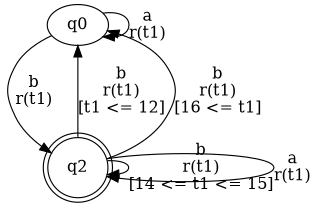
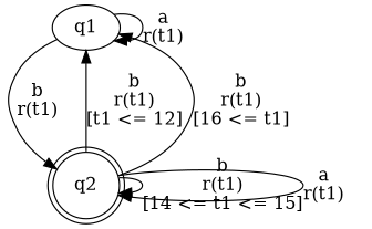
  digraph {
-   n1 [label=q0]
+   n1 [label=q1]
    n2 [label=q2 shape=doublecircle]
    n1 -> n1 [label="a\nr(t1)\n"]
    n1 -> n2 [label="b\nr(t1)\n"]
    n2 -> n1 [label="b\nr(t1)\n[t1 <= 12]"]
    n2 -> n1 [label="b\nr(t1)\n[16 <= t1]"]
    n2 -> n2 [label="b\nr(t1)\n[14 <= t1 <= 15]"]
    n2 -> n2 [label="a\nr(t1)\n"]
  }
